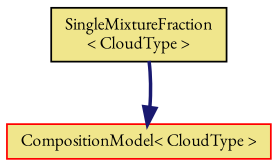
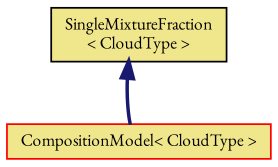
  digraph {
    fontname="EB Garamond"
    node [fillcolor=khaki fontname="EB Garamond" fontsize=10 shape=record style=filled]
    n1 [color=black fontcolor=black height=0.2 label="SingleMixtureFraction\l\< CloudType \>" width=0.4]
    n2 [color=red height=0.2 label="CompositionModel\< CloudType \>" width=0.4]
-   n2 -> n1 [color=midnightblue dir=back fontname="EB Garamond" fontsize=10 labelfontname=Helvetica labelfontsize=10 style=bold]
+   n1 -> n2 [color=midnightblue dir=back fontname="EB Garamond" fontsize=10 labelfontname=Helvetica labelfontsize=10 style=bold]
  }
